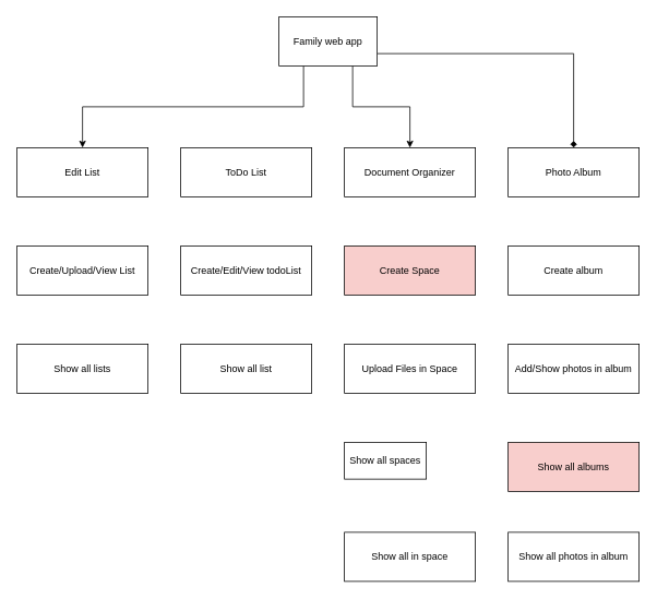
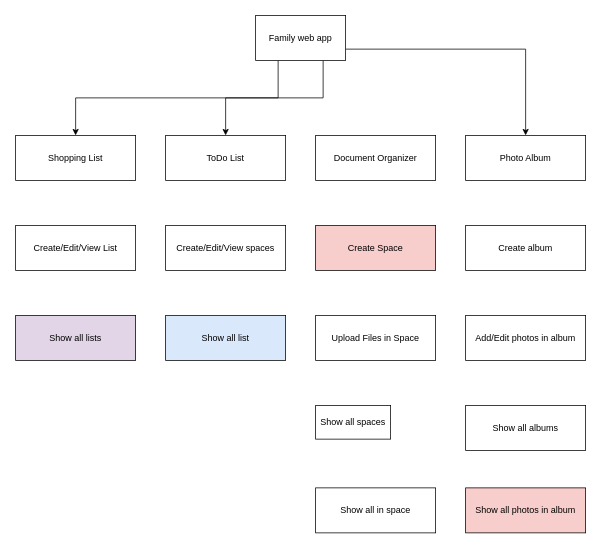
  <mxCell id="0" />
  <mxCell id="1" parent="0" />
  <mxCell id="2" style="edgeStyle=orthogonalEdgeStyle;rounded=0;orthogonalLoop=1;jettySize=auto;html=1;exitX=0.25;exitY=1;exitDx=0;exitDy=0;entryX=0.5;entryY=0;entryDx=0;entryDy=0;" parent="1" source="5" target="6" edge="1"><mxGeometry relative="1" as="geometry" /></mxCell>
- <mxCell id="3" style="edgeStyle=orthogonalEdgeStyle;rounded=0;orthogonalLoop=1;jettySize=auto;html=1;exitX=1;exitY=0.75;exitDx=0;exitDy=0;entryX=0.5;entryY=0;entryDx=0;entryDy=0;endArrow=diamond;" parent="1" source="5" target="9" edge="1"><mxGeometry relative="1" as="geometry" /></mxCell>
- <mxCell id="4" style="edgeStyle=orthogonalEdgeStyle;rounded=0;orthogonalLoop=1;jettySize=auto;html=1;exitX=0.75;exitY=1;exitDx=0;exitDy=0;" parent="1" source="5" target="8" edge="1"><mxGeometry relative="1" as="geometry" /></mxCell>
+ <mxCell id="3" style="edgeStyle=orthogonalEdgeStyle;rounded=0;orthogonalLoop=1;jettySize=auto;html=1;exitX=1;exitY=0.75;exitDx=0;exitDy=0;entryX=0.5;entryY=0;entryDx=0;entryDy=0;" parent="1" source="5" target="9" edge="1"><mxGeometry relative="1" as="geometry" /></mxCell>
+ <mxCell id="4" style="edgeStyle=orthogonalEdgeStyle;rounded=0;orthogonalLoop=1;jettySize=auto;html=1;exitX=0.75;exitY=1;exitDx=0;exitDy=0;" parent="1" source="5" target="7" edge="1"><mxGeometry relative="1" as="geometry" /></mxCell>
  <mxCell id="5" value="Family web app" style="rounded=0;whiteSpace=wrap;html=1;" parent="1" vertex="1"><mxGeometry x="340" y="20" width="120" height="60" as="geometry" /></mxCell>
- <mxCell id="6" value="Edit List" style="rounded=0;whiteSpace=wrap;html=1;" parent="1" vertex="1"><mxGeometry x="20" y="180" width="160" height="60" as="geometry" /></mxCell>
+ <mxCell id="6" value="Shopping List" style="rounded=0;whiteSpace=wrap;html=1;" parent="1" vertex="1"><mxGeometry x="20" y="180" width="160" height="60" as="geometry" /></mxCell>
  <mxCell id="7" value="ToDo List" style="rounded=0;whiteSpace=wrap;html=1;" parent="1" vertex="1"><mxGeometry x="220" y="180" width="160" height="60" as="geometry" /></mxCell>
  <mxCell id="8" value="Document Organizer" style="rounded=0;whiteSpace=wrap;html=1;" parent="1" vertex="1"><mxGeometry x="420" y="180" width="160" height="60" as="geometry" /></mxCell>
  <mxCell id="9" value="Photo Album" style="rounded=0;whiteSpace=wrap;html=1;" parent="1" vertex="1"><mxGeometry x="620" y="180" width="160" height="60" as="geometry" /></mxCell>
- <mxCell id="10" value="Create/Upload/View List" style="rounded=0;whiteSpace=wrap;html=1;" parent="1" vertex="1"><mxGeometry x="20" y="300" width="160" height="60" as="geometry" /></mxCell>
- <mxCell id="11" value="Show all lists" style="rounded=0;whiteSpace=wrap;html=1;" parent="1" vertex="1"><mxGeometry x="20" y="420" width="160" height="60" as="geometry" /></mxCell>
- <mxCell id="12" value="Create/Edit/View todoList" style="rounded=0;whiteSpace=wrap;html=1;" parent="1" vertex="1"><mxGeometry x="220" y="300" width="160" height="60" as="geometry" /></mxCell>
- <mxCell id="13" value="Show all list" style="rounded=0;whiteSpace=wrap;html=1;" parent="1" vertex="1"><mxGeometry x="220" y="420" width="160" height="60" as="geometry" /></mxCell>
+ <mxCell id="10" value="Create/Edit/View List" style="rounded=0;whiteSpace=wrap;html=1;" parent="1" vertex="1"><mxGeometry x="20" y="300" width="160" height="60" as="geometry" /></mxCell>
+ <mxCell id="11" value="Show all lists" style="rounded=0;whiteSpace=wrap;html=1;fillColor=#e1d5e7;" parent="1" vertex="1"><mxGeometry x="20" y="420" width="160" height="60" as="geometry" /></mxCell>
+ <mxCell id="12" value="Create/Edit/View spaces" style="rounded=0;whiteSpace=wrap;html=1;" parent="1" vertex="1"><mxGeometry x="220" y="300" width="160" height="60" as="geometry" /></mxCell>
+ <mxCell id="13" value="Show all list" style="rounded=0;whiteSpace=wrap;html=1;fillColor=#dae8fc;" parent="1" vertex="1"><mxGeometry x="220" y="420" width="160" height="60" as="geometry" /></mxCell>
  <mxCell id="14" value="Create Space" style="rounded=0;whiteSpace=wrap;html=1;fillColor=#f8cecc;" parent="1" vertex="1"><mxGeometry x="420" y="300" width="160" height="60" as="geometry" /></mxCell>
  <mxCell id="15" value="Upload Files in Space" style="rounded=0;whiteSpace=wrap;html=1;" parent="1" vertex="1"><mxGeometry x="420" y="420" width="160" height="60" as="geometry" /></mxCell>
  <mxCell id="16" value="Show all spaces" style="rounded=0;whiteSpace=wrap;html=1;" parent="1" vertex="1"><mxGeometry x="420" y="540" width="100" height="45" as="geometry" /></mxCell>
  <mxCell id="17" value="Show all in space" style="rounded=0;whiteSpace=wrap;html=1;" parent="1" vertex="1"><mxGeometry x="420" y="650" width="160" height="60" as="geometry" /></mxCell>
  <mxCell id="18" value="Create album" style="rounded=0;whiteSpace=wrap;html=1;" parent="1" vertex="1"><mxGeometry x="620" y="300" width="160" height="60" as="geometry" /></mxCell>
- <mxCell id="19" value="Add/Show photos in album" style="rounded=0;whiteSpace=wrap;html=1;" parent="1" vertex="1"><mxGeometry x="620" y="420" width="160" height="60" as="geometry" /></mxCell>
- <mxCell id="20" value="Show all albums" style="rounded=0;whiteSpace=wrap;html=1;fillColor=#f8cecc;" parent="1" vertex="1"><mxGeometry x="620" y="540" width="160" height="60" as="geometry" /></mxCell>
- <mxCell id="21" value="Show all photos in album" style="rounded=0;whiteSpace=wrap;html=1;" parent="1" vertex="1"><mxGeometry x="620" y="650" width="160" height="60" as="geometry" /></mxCell>
+ <mxCell id="19" value="Add/Edit photos in album" style="rounded=0;whiteSpace=wrap;html=1;" parent="1" vertex="1"><mxGeometry x="620" y="420" width="160" height="60" as="geometry" /></mxCell>
+ <mxCell id="20" value="Show all albums" style="rounded=0;whiteSpace=wrap;html=1;" parent="1" vertex="1"><mxGeometry x="620" y="540" width="160" height="60" as="geometry" /></mxCell>
+ <mxCell id="21" value="Show all photos in album" style="rounded=0;whiteSpace=wrap;html=1;fillColor=#f8cecc;" parent="1" vertex="1"><mxGeometry x="620" y="650" width="160" height="60" as="geometry" /></mxCell>
